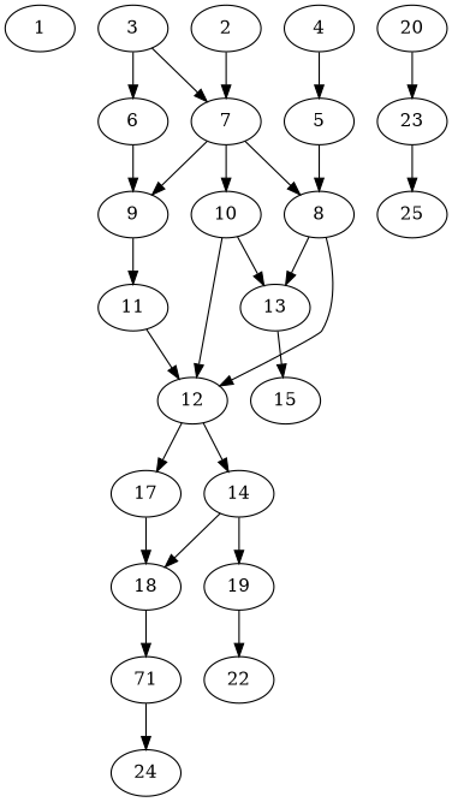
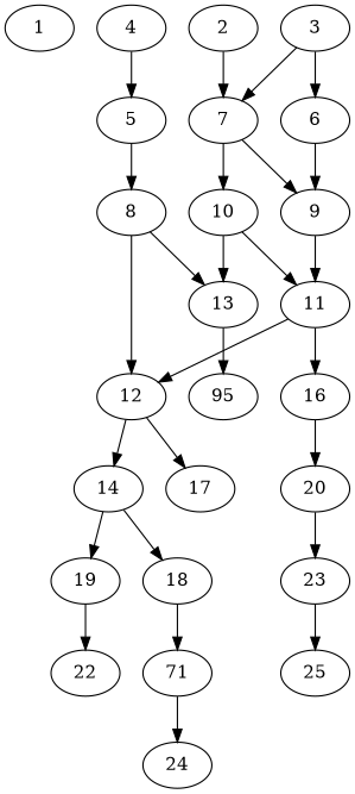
  digraph {
    node [alpha=0.02]
    1 [expect_size=14358528]
    2 [expect_size=19170304]
    7 [alpha=0.12 expect_size=44135424]
    8 [alpha=0.05 expect_size=14222336]
    9 [alpha=0.06 expect_size=24871936]
    10 [alpha=0.10 expect_size=24208384]
    12 [alpha=0.08 expect_size=23761920]
    13 [alpha=0.11 expect_size=28435456]
    11 [alpha=0.12 expect_size=18807808]
    3 [alpha=0.12 expect_size=48411648]
    6 [alpha=0.06 expect_size=15779840]
    4 [alpha=0.00 expect_size=18565120]
    5 [alpha=0.10 expect_size=36899840]
    17 [alpha=0.15 expect_size=47421440]
    14 [alpha=0.16 expect_size=9518080]
-   15 [alpha=0.10 expect_size=10512384]
+   15 [alpha=0.10 expect_size=10512384 label=95]
+   16 [alpha=0.09 expect_size=33359872]
    18 [alpha=0.03 expect_size=27749376]
    19 [alpha=0.01 expect_size=39036928]
    20 [alpha=0.01 expect_size=5304320]
    23 [expect_size=29999104]
    n22 [alpha=0.04 expect_size=29027328 label=71]
    22 [alpha=0.14 expect_size=10030080]
    24 [alpha=0.15 expect_size=8813568]
    25 [expect_size=45843456]
    2 -> 7
-   7 -> 8
    7 -> 9
    7 -> 10
    8 -> 12
    8 -> 13
    9 -> 11
    10 -> 13
-   10 -> 12
+   10 -> 11
    12 -> 17
    12 -> 14
    13 -> 15
    11 -> 12
+   11 -> 16
    3 -> 7
    3 -> 6
    6 -> 9
    4 -> 5
    5 -> 8
-   17 -> 18
    14 -> 18
    14 -> 19
+   16 -> 20
    18 -> n22
    19 -> 22
    20 -> 23
    23 -> 25
    n22 -> 24
  }
